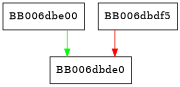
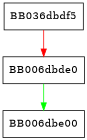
  digraph {
    splines=ortho
    node [shape=box]
    BB006dbde0
    BB006dbe00
-   BB006dbdf5
-   BB006dbe00 -> BB006dbde0 [color=green]
+   BB006dbdf5 [label=BB036dbdf5]
+   BB006dbde0 -> BB006dbe00 [color=green]
    BB006dbdf5 -> BB006dbde0 [color=red]
  }
